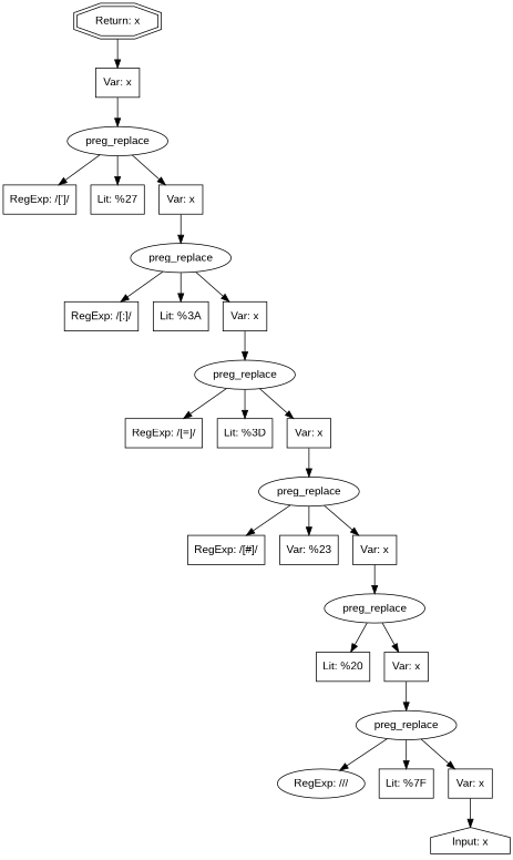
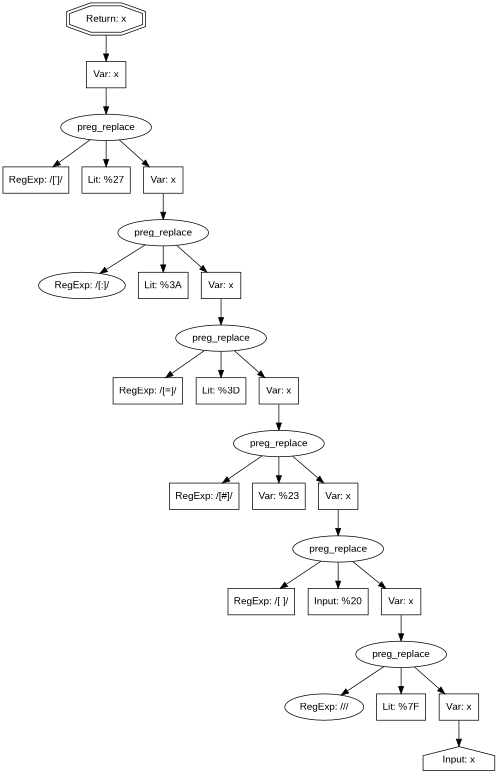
  digraph {
    fontname="Liberation Sans"
    node [fontname="Liberation Sans" shape=box]
    edge [fontname="Liberation Sans"]
    n1 [label="Input: x" shape=house]
    n2 [label=preg_replace shape=ellipse]
    n3 [label="RegExp: /\//" shape=ellipse]
    n4 [label="Lit: %7F"]
    n5 [label="Var: x"]
    n6 [label=preg_replace shape=ellipse]
-   n8 [label="Lit: %20"]
+   n7 [label="RegExp: /[ ]/"]
+   n8 [label="Input: %20"]
    n9 [label="Var: x"]
    n10 [label=preg_replace shape=ellipse]
    n11 [label="RegExp: /[#]/"]
    n12 [label="Var: %23"]
    n13 [label="Var: x"]
    n14 [label=preg_replace shape=ellipse]
    n15 [label="RegExp: /[=]/"]
    n16 [label="Lit: %3D"]
    n17 [label="Var: x"]
    n18 [label=preg_replace shape=ellipse]
-   n19 [label="RegExp: /[:]/"]
+   n19 [label="RegExp: /[:]/" shape=ellipse]
    n20 [label="Lit: %3A"]
    n21 [label="Var: x"]
    n22 [label=preg_replace shape=ellipse]
    n23 [label="RegExp: /[']/"]
    n24 [label="Lit: %27"]
    n25 [label="Var: x"]
    n26 [label="Var: x"]
    n27 [label="Return: x" shape=doubleoctagon]
    n2 -> n3
    n2 -> n4
    n2 -> n5
    n5 -> n1
+   n6 -> n7
    n6 -> n8
    n6 -> n9
    n9 -> n2
    n10 -> n11
    n10 -> n12
    n10 -> n13
    n13 -> n6
    n14 -> n15
    n14 -> n16
    n14 -> n17
    n17 -> n10
    n18 -> n19
    n18 -> n20
    n18 -> n21
    n21 -> n14
    n22 -> n23
    n22 -> n24
    n22 -> n25
    n25 -> n18
    n26 -> n22
    n27 -> n26
  }
